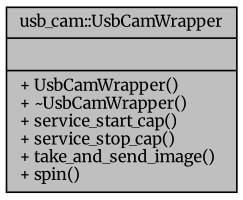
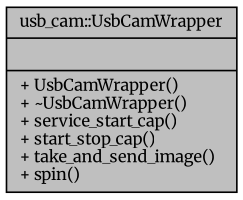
  digraph {
    fontname=Merriweather
-   n1 [color=black fillcolor=grey75 fontcolor=black fontname=Merriweather fontsize=10 height=0.2 label="{usb_cam::UsbCamWrapper\n||+ UsbCamWrapper()\l+ ~UsbCamWrapper()\l+ service_start_cap()\l+ service_stop_cap()\l+ take_and_send_image()\l+ spin()\l}" shape=record style=filled width=0.4]
+   n1 [color=black fillcolor=grey75 fontcolor=black fontname=Merriweather fontsize=10 height=0.2 label="{usb_cam::UsbCamWrapper\n||+ UsbCamWrapper()\l+ ~UsbCamWrapper()\l+ service_start_cap()\l+ start_stop_cap()\l+ take_and_send_image()\l+ spin()\l}" shape=record style=filled width=0.4]
  }
